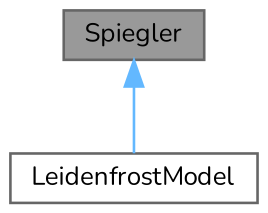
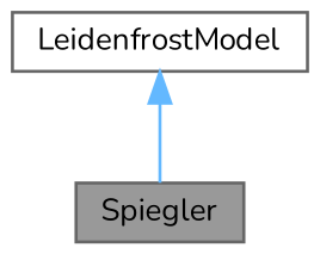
  digraph {
    fontname=Nunito
    node [color=gray40 fontname=Nunito fontsize=10 shape=box style=filled]
    n1 [fillcolor=grey60 fontcolor=black height=0.2 label=Spiegler width=0.4]
    n2 [fillcolor=white height=0.2 label=LeidenfrostModel width=0.4]
-   n1 -> n2 [color=steelblue1 dir=back fontname=Nunito fontsize=10 labelfontname=Helvetica labelfontsize=10 style=solid]
+   n2 -> n1 [color=steelblue1 dir=back fontname=Nunito fontsize=10 labelfontname=Helvetica labelfontsize=10 style=solid]
  }
